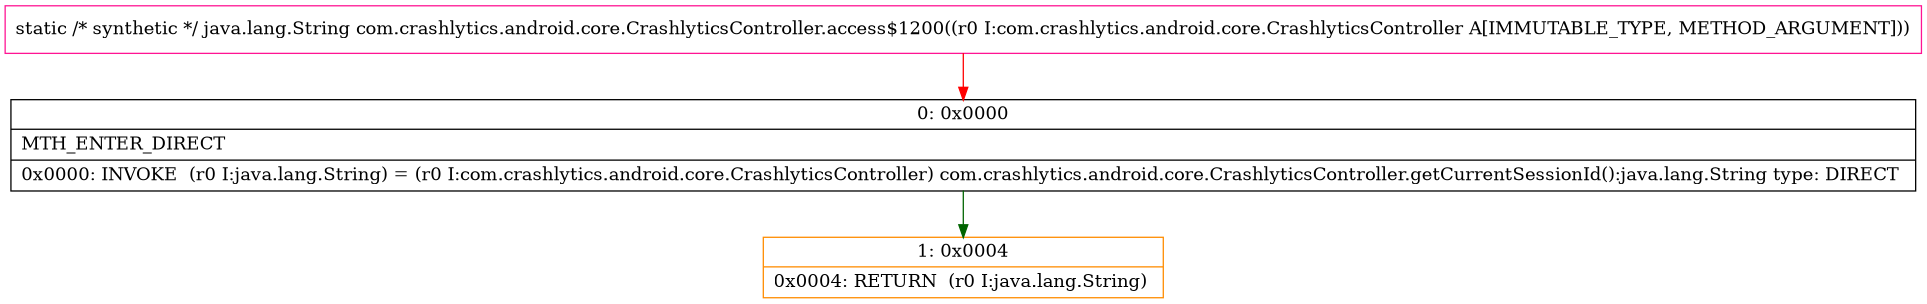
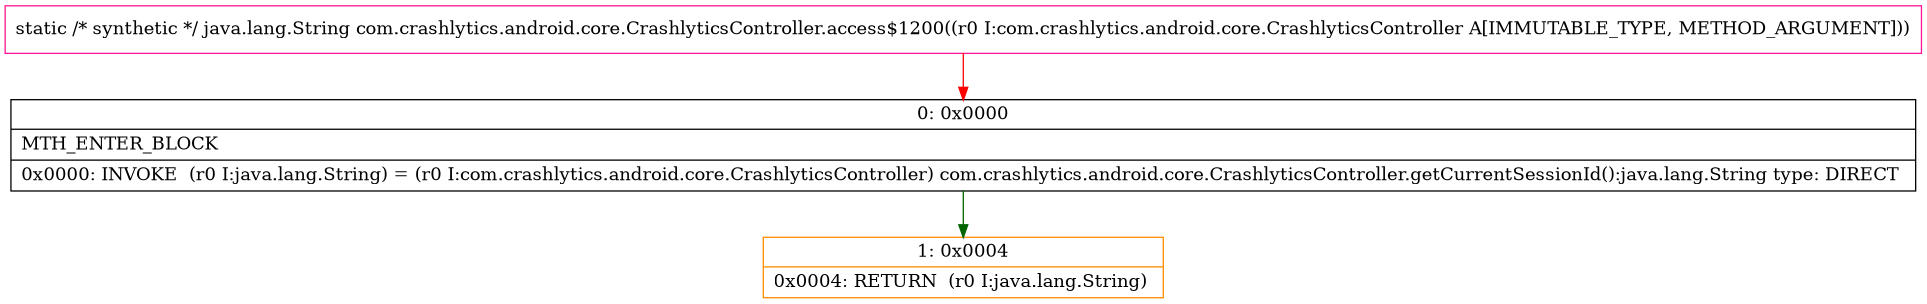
  digraph {
    node [shape=record]
-   n1 [label="{0\:\ 0x0000|MTH_ENTER_DIRECT\l|0x0000: INVOKE  (r0 I:java.lang.String) = (r0 I:com.crashlytics.android.core.CrashlyticsController) com.crashlytics.android.core.CrashlyticsController.getCurrentSessionId():java.lang.String type: DIRECT \l}" color=black]
+   n1 [label="{0\:\ 0x0000|MTH_ENTER_BLOCK\l|0x0000: INVOKE  (r0 I:java.lang.String) = (r0 I:com.crashlytics.android.core.CrashlyticsController) com.crashlytics.android.core.CrashlyticsController.getCurrentSessionId():java.lang.String type: DIRECT \l}" color=black]
    n2 [label="{1\:\ 0x0004|0x0004: RETURN  (r0 I:java.lang.String) \l}" color=darkorange]
    n3 [label="{static \/* synthetic *\/ java.lang.String com.crashlytics.android.core.CrashlyticsController.access$1200((r0 I:com.crashlytics.android.core.CrashlyticsController A[IMMUTABLE_TYPE, METHOD_ARGUMENT])) }" color=deeppink]
    n1 -> n2 [color=darkgreen]
    n3 -> n1 [color=red]
  }
